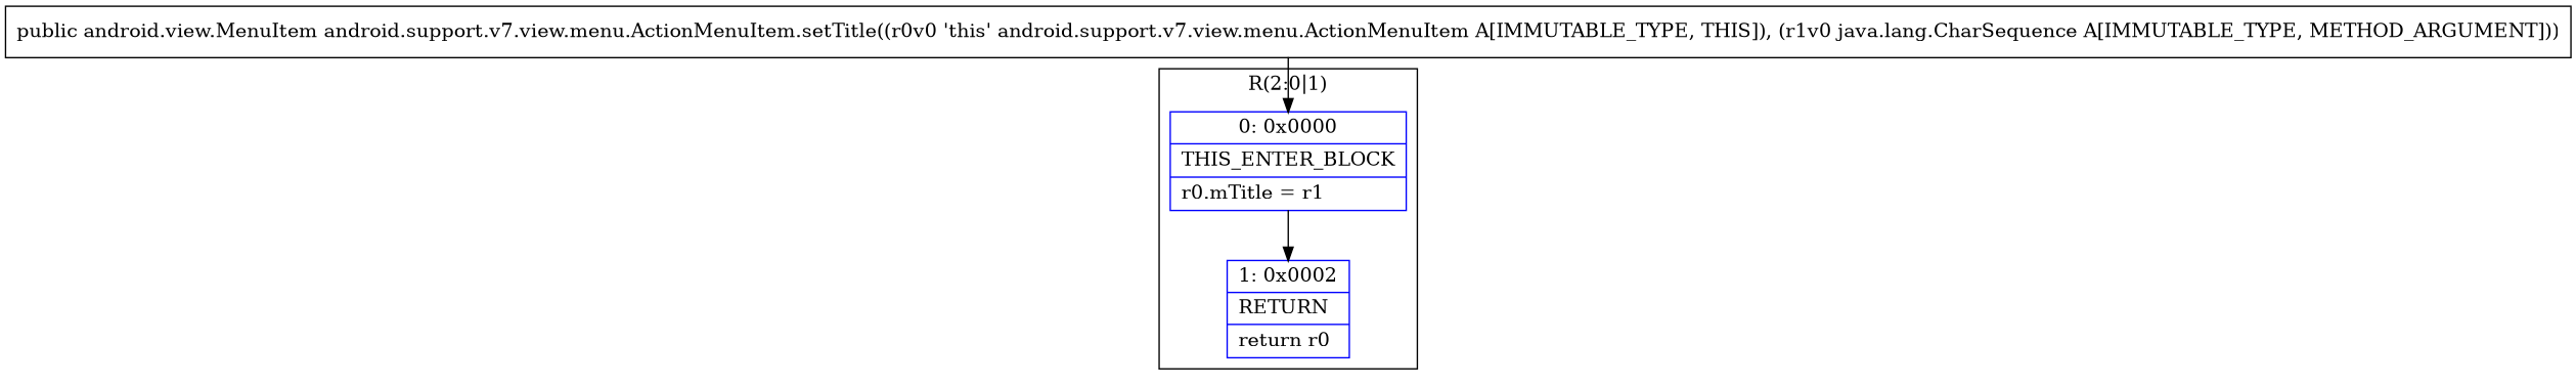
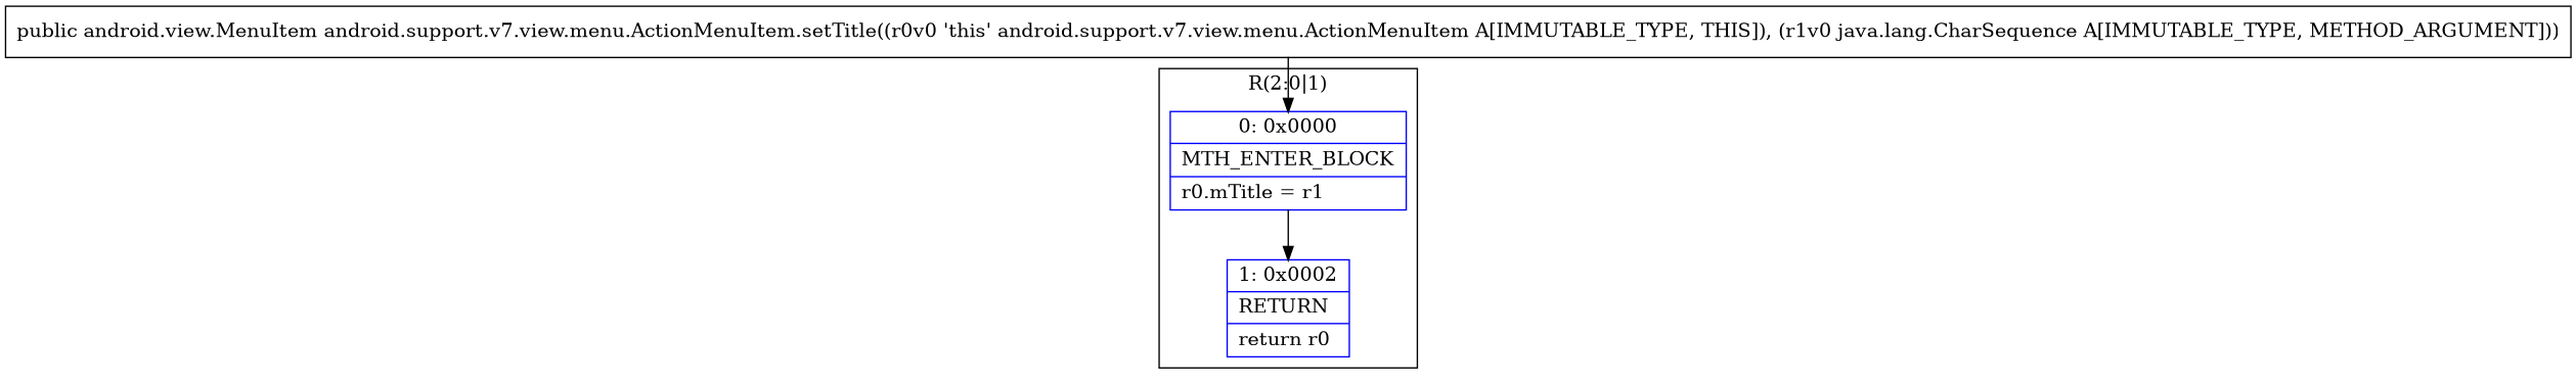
  digraph {
    node [color=blue shape=record]
-   n1 [label="{0\:\ 0x0000|THIS_ENTER_BLOCK\l|r0.mTitle = r1\l}"]
+   n1 [label="{0\:\ 0x0000|MTH_ENTER_BLOCK\l|r0.mTitle = r1\l}"]
    n2 [label="{1\:\ 0x0002|RETURN\l|return r0\l}"]
    n3 [label="{public android.view.MenuItem android.support.v7.view.menu.ActionMenuItem.setTitle((r0v0 'this' android.support.v7.view.menu.ActionMenuItem A[IMMUTABLE_TYPE, THIS]), (r1v0 java.lang.CharSequence A[IMMUTABLE_TYPE, METHOD_ARGUMENT])) }" color=""]
    subgraph cluster_1 {
      label="R(2:0|1)"
      n1
      n2
    }
    n1 -> n2
    n3 -> n1
  }
